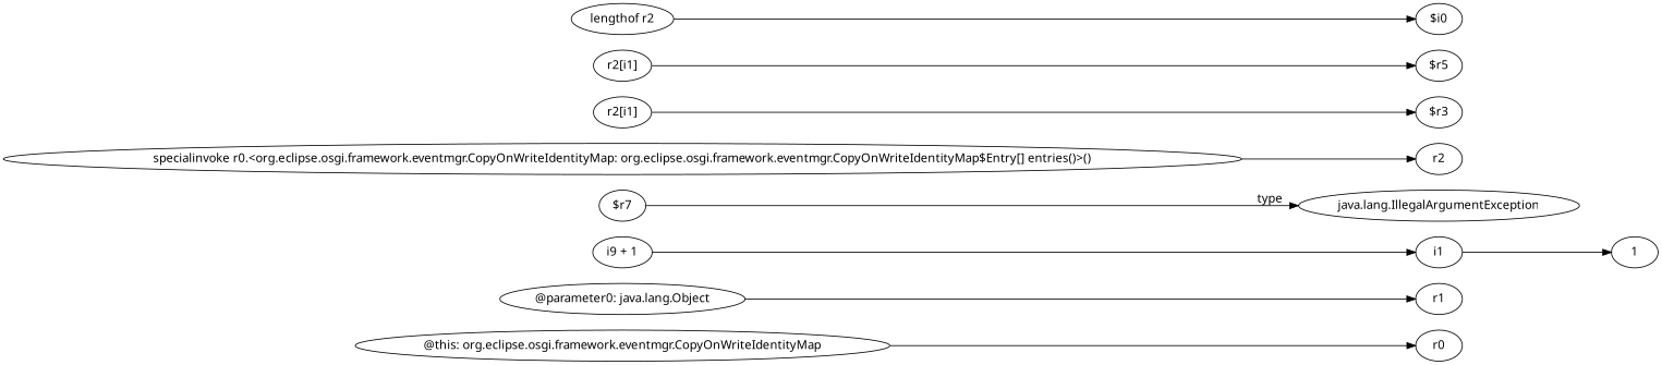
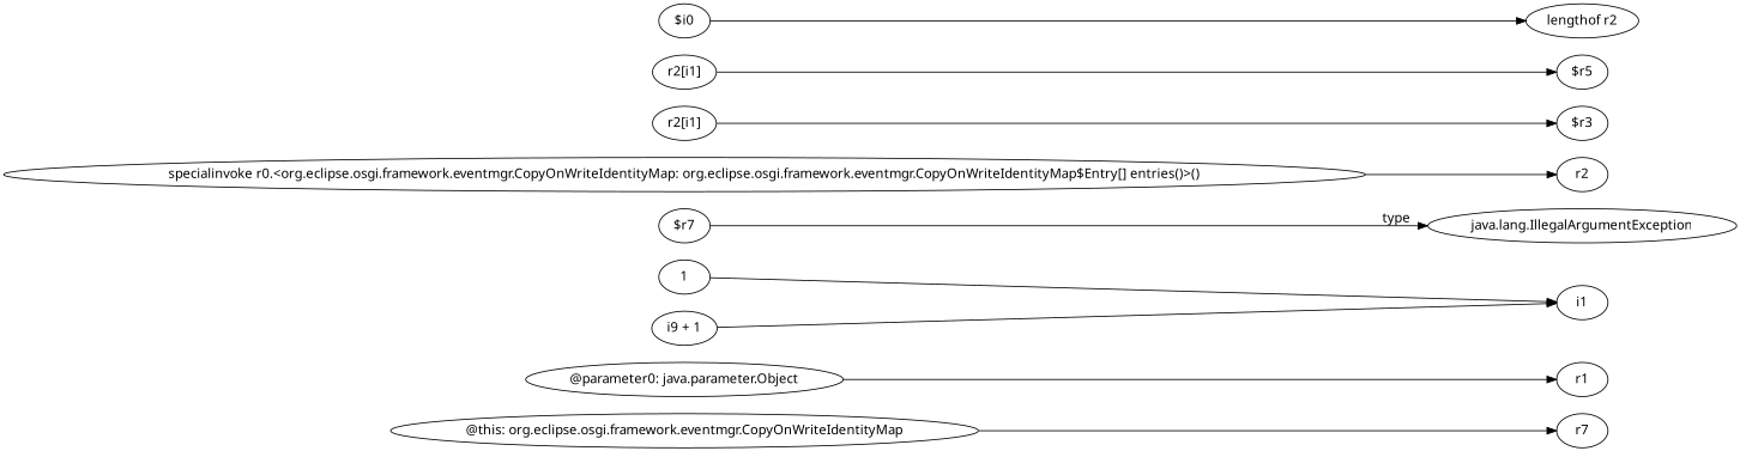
  digraph {
    fontname="Noto Sans"
    rankdir=LR
    node [fontname="Noto Sans"]
    edge [fontname="Noto Sans"]
    n1 [label="@this: org.eclipse.osgi.framework.eventmgr.CopyOnWriteIdentityMap"]
-   n2 [label=r0]
-   n3 [label="@parameter0: java.lang.Object"]
+   n2 [label=r7]
+   n3 [label="@parameter0: java.parameter.Object"]
    n4 [label=r1]
    n5 [label=1]
    n6 [label=i1]
    n7 [label="java.lang.IllegalArgumentException"]
    n8 [label="$r7"]
    n9 [label="specialinvoke r0.<org.eclipse.osgi.framework.eventmgr.CopyOnWriteIdentityMap: org.eclipse.osgi.framework.eventmgr.CopyOnWriteIdentityMap$Entry[] entries()>()"]
    n10 [label=r2]
    n11 [label="r2[i1]"]
    n12 [label="$r3"]
    n13 [label="r2[i1]"]
    n14 [label="$r5"]
    n15 [label="lengthof r2"]
    n16 [label="$i0"]
    n17 [label="i9 + 1"]
    n1 -> n2
    n3 -> n4
-   n6 -> n5
+   n5 -> n6
    n8 -> n7 [label=type]
    n9 -> n10
    n11 -> n12
    n13 -> n14
-   n15 -> n16
+   n16 -> n15
    n17 -> n6
  }
